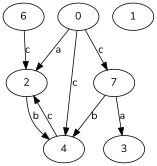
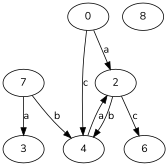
  strict digraph {
    fontname=Nunito
    node [fontname=Nunito]
    edge [fontname=Nunito]
    2
    4
    n3 [label=6]
    7
    3
    0
-   1
+   1 [label=8]
    2 -> 4 [label=b]
-   n3 -> 2 [label=c]
-   4 -> 2 [label=c]
+   2 -> n3 [label=c]
+   4 -> 2 [label=a]
    7 -> 4 [label=b]
    7 -> 3 [label=a]
    0 -> 2 [label=a]
    0 -> 4 [label=c]
-   0 -> 7 [label=c]
  }
